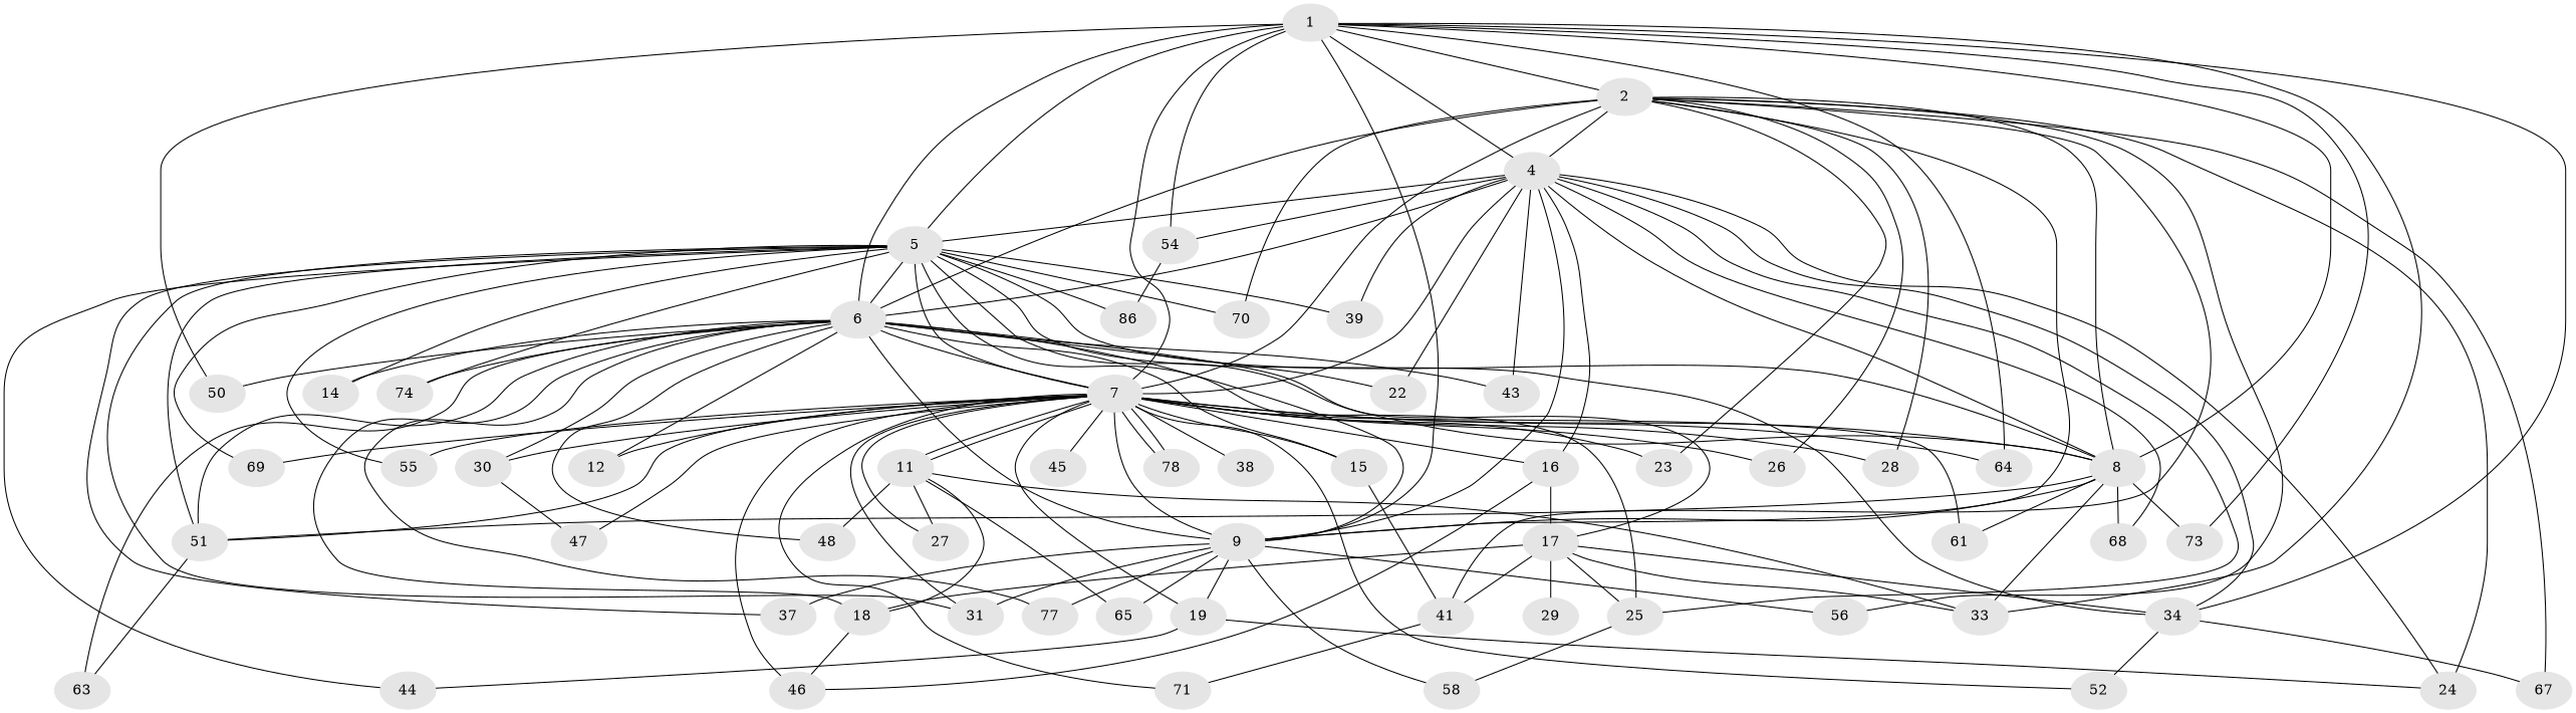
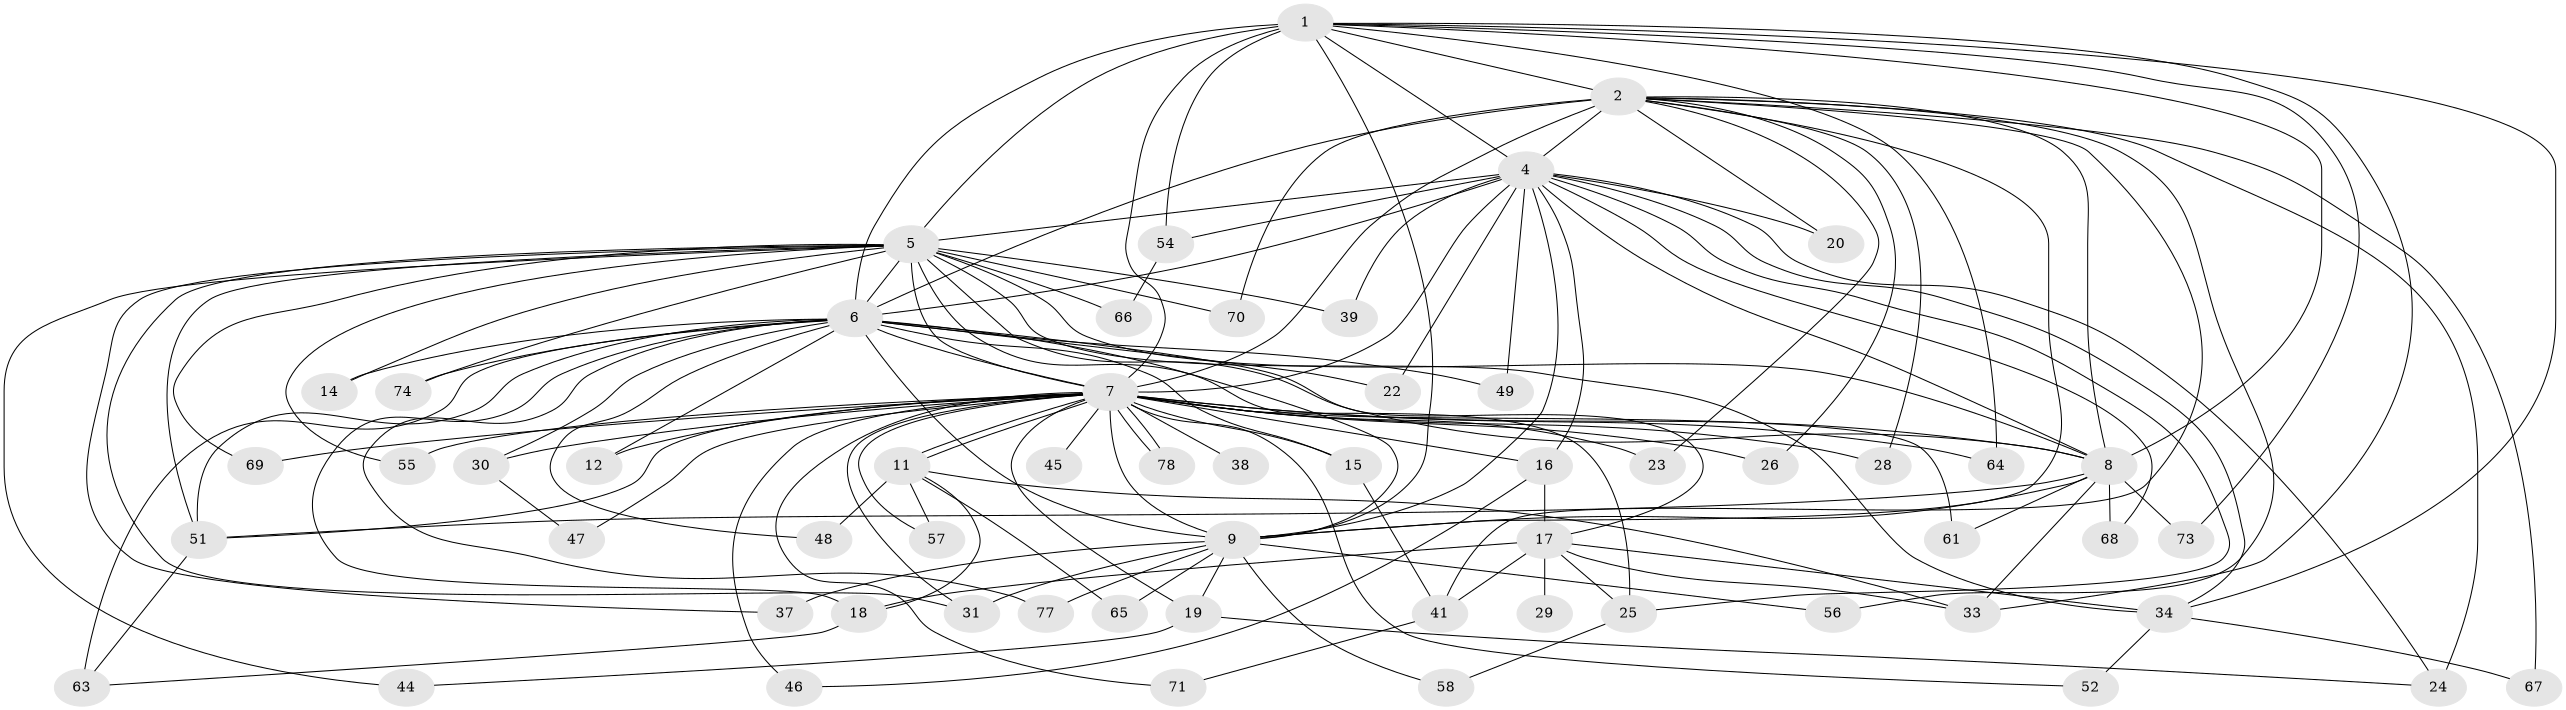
  graph {
    node [color=gray90 style=filled]
    1 [super="+75"]
    2 [super="+3"]
    4 [super="+21"]
    5 [super="+35"]
    6 [super="+43"]
    7 [super="+10"]
    8 [super="+52"]
    9 [super="+57"]
    33 [super="+42"]
    34 [super="+59"]
-   50
    54
    64
    73
+   20
    23
    24 [super="+76"]
    26
    28
    41 [super="+60"]
    56
    67
    70
    16
    22
    25 [super="+79"]
    39
-   49 [label=43]
+   49
    68
    14
    17 [super="+36"]
    31
    37
    44
    51 [super="+53"]
    55
-   66 [label=86]
+   66
    69
    74
    15 [super="+40"]
    12
    18 [super="+72"]
    30
    48
    61
    63
    77
    11 [super="+13"]
    19
-   27
+   27 [label=57]
    38
    45
    47
    n54 [label=52]
    71
    78
    46
    58
    65
    29 [super="+32"]
    1 -- 2 [weight=2]
    1 -- 4
    1 -- 5
    1 -- 6
    1 -- 7 [weight=2]
    1 -- 8
    1 -- 9 [weight=2]
    1 -- 33
    1 -- 34
-   1 -- 50
    1 -- 54
    1 -- 64
    1 -- 73
    2 -- 4 [weight=2]
    2 -- 6 [weight=3]
    2 -- 7 [weight=4]
    2 -- 8 [weight=2]
    2 -- 9 [weight=2]
+   2 -- 20
    2 -- 23
    2 -- 24
    2 -- 26
    2 -- 28
    2 -- 41
    2 -- 56
    2 -- 67
    2 -- 70
    4 -- 5
    4 -- 6 [weight=2]
    4 -- 7 [weight=2]
    4 -- 8
    4 -- 9
    4 -- 34
    4 -- 54
+   4 -- 20
    4 -- 24
    4 -- 16
    4 -- 22
    4 -- 25
    4 -- 39
    4 -- 49
    4 -- 68
    5 -- 6
    5 -- 7 [weight=2]
    5 -- 8
    5 -- 9
    5 -- 34
    5 -- 70
    5 -- 39
    5 -- 14
    5 -- 17
    5 -- 31
    5 -- 37
    5 -- 44
    5 -- 51
    5 -- 55
    5 -- 66
    5 -- 69
    5 -- 74
    6 -- 7 [weight=2]
    6 -- 8
    6 -- 9
-   6 -- 50
    6 -- 22
    6 -- 49
    6 -- 14
    6 -- 51
    6 -- 74
    6 -- 15
    6 -- 12
    6 -- 18
    6 -- 30
    6 -- 48
    6 -- 61
    6 -- 63
    6 -- 77
    7 -- 8 [weight=2]
    7 -- 9 [weight=2]
    7 -- 64
    7 -- 23
    7 -- 26
    7 -- 28
    7 -- 16
    7 -- 25
    7 -- 31
    7 -- 51
    7 -- 55
    7 -- 69
    7 -- 15
    7 -- 12
    7 -- 30
    7 -- 11 [weight=2]
    7 -- 11
    7 -- 19
    7 -- 27
    7 -- 38 [weight=2]
    7 -- 45 [weight=2]
    7 -- 47
    7 -- n54
    7 -- 71
    7 -- 78
    7 -- 78
    7 -- 46 [weight=2]
    8 -- 9
    8 -- 33
    8 -- 73
    8 -- 68
    8 -- 51
    8 -- 61
    9 -- 56
    9 -- 31
    9 -- 37
    9 -- 77
    9 -- 19
    9 -- 58
    9 -- 65
    34 -- 67
    34 -- n54
    54 -- 66
    41 -- 71
    16 -- 17
    16 -- 46
    25 -- 58
    17 -- 33
    17 -- 34
    17 -- 41
    17 -- 25
    17 -- 18
    17 -- 29
    51 -- 63
    15 -- 41
-   18 -- 46
+   18 -- 63
    30 -- 47
    11 -- 33
    11 -- 18
    11 -- 48
    11 -- 27
    11 -- 65
    19 -- 24
    19 -- 44
  }
